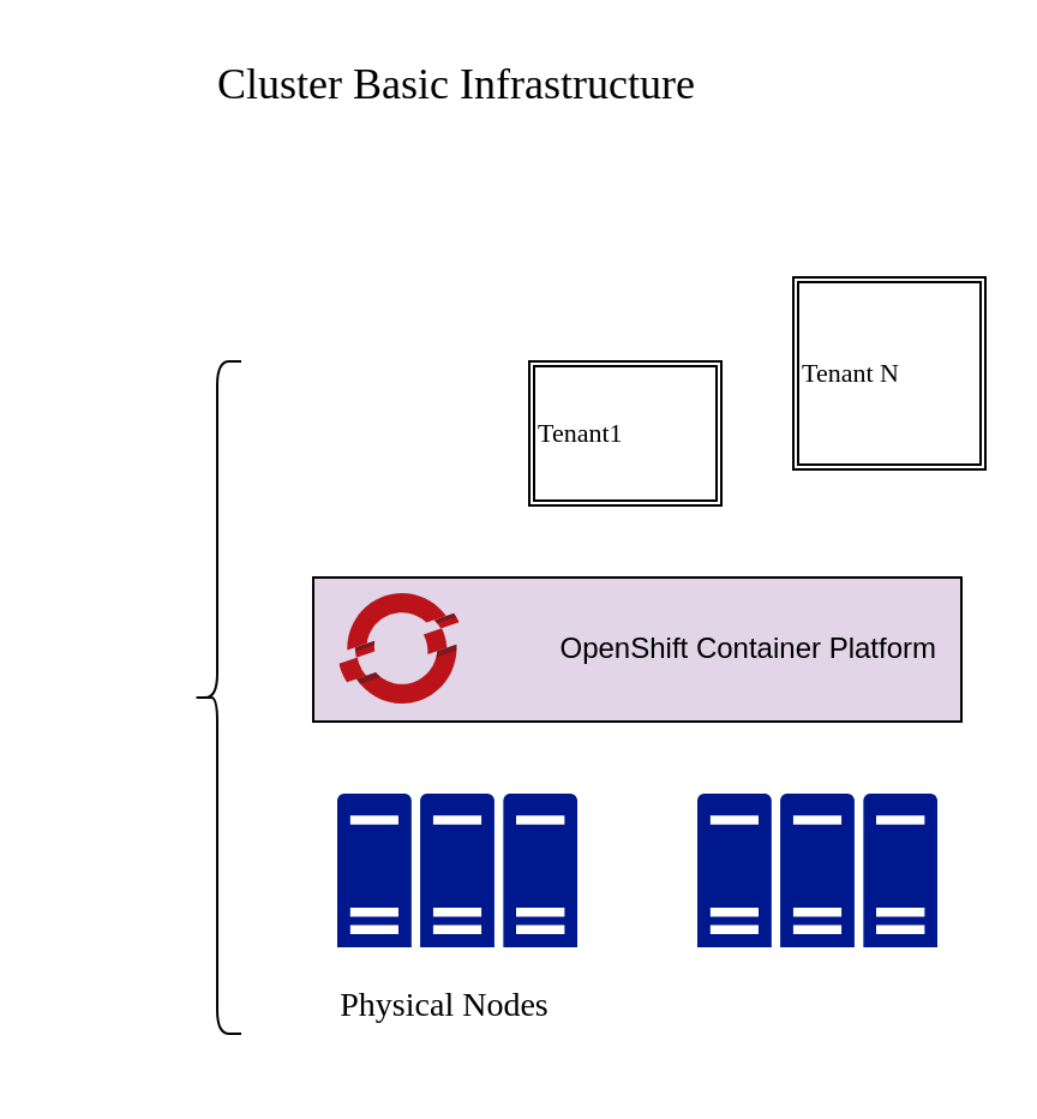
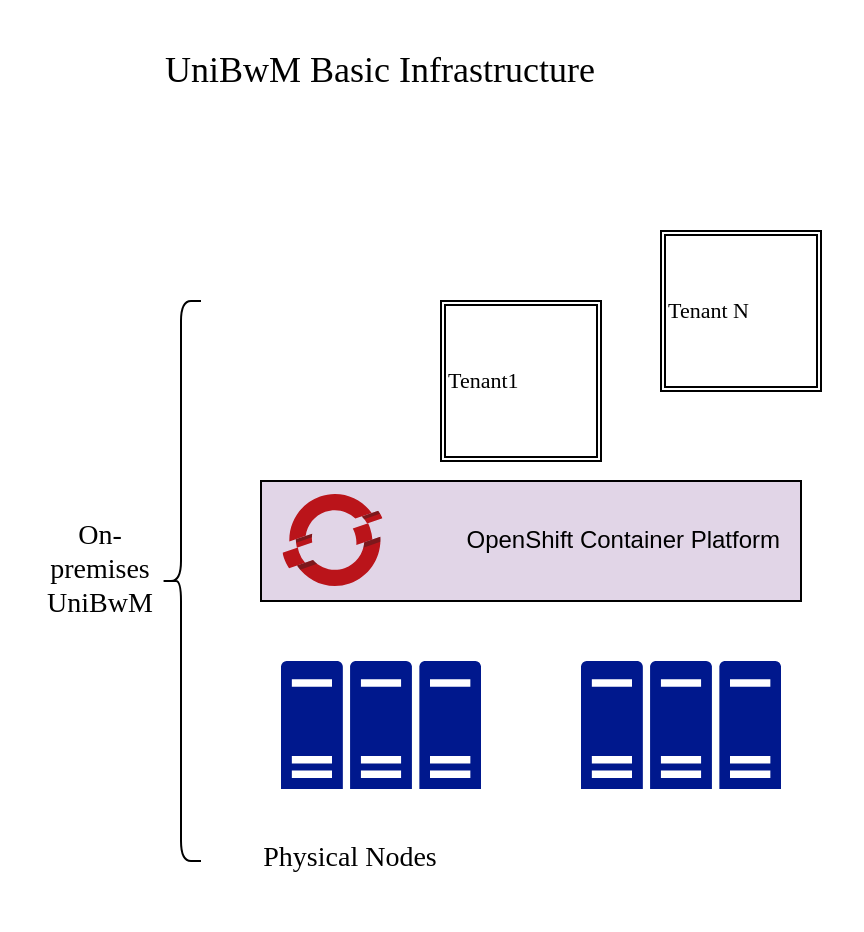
  <mxCell id="0" />
  <mxCell id="1" parent="0" />
- <mxCell id="2" value="&lt;font face=&quot;Verdana&quot;&gt;Cluster Basic Infrastructure&lt;/font&gt;" style="text;html=1;strokeColor=none;fillColor=none;align=center;verticalAlign=middle;whiteSpace=wrap;rounded=0;fontSize=18;" vertex="1" parent="1"><mxGeometry x="50" y="20" width="280" height="30" as="geometry" /></mxCell>
+ <mxCell id="2" value="&lt;font face=&quot;Verdana&quot;&gt;UniBwM Basic Infrastructure&lt;/font&gt;" style="text;html=1;strokeColor=none;fillColor=none;align=center;verticalAlign=middle;whiteSpace=wrap;rounded=0;fontSize=18;" vertex="1" parent="1"><mxGeometry x="50" y="20" width="280" height="30" as="geometry" /></mxCell>
  <mxCell id="3" value="" style="sketch=0;aspect=fixed;pointerEvents=1;shadow=0;dashed=0;html=1;strokeColor=none;labelPosition=center;verticalLabelPosition=bottom;verticalAlign=top;align=center;fillColor=#00188D;shape=mxgraph.mscae.enterprise.server_farm;fontFamily=Verdana;fontSize=18;" vertex="1" parent="1"><mxGeometry x="140" y="330" width="100" height="64" as="geometry" /></mxCell>
- <mxCell id="4" value="Physical Nodes" style="text;html=1;strokeColor=none;fillColor=none;align=center;verticalAlign=middle;whiteSpace=wrap;rounded=0;fontFamily=Verdana;fontSize=14;" vertex="1" parent="1"><mxGeometry x="110" y="404" width="150" height="30" as="geometry" /></mxCell>
+ <mxCell id="4" value="Physical Nodes" style="text;html=1;strokeColor=none;fillColor=none;align=center;verticalAlign=middle;whiteSpace=wrap;rounded=0;fontFamily=Verdana;fontSize=14;" vertex="1" parent="1"><mxGeometry x="100" y="414" width="150" height="30" as="geometry" /></mxCell>
  <mxCell id="5" value="" style="shape=curlyBracket;whiteSpace=wrap;html=1;rounded=1;fontFamily=Verdana;fontSize=14;align=right;" vertex="1" parent="1"><mxGeometry x="80" y="150" width="20" height="280" as="geometry" /></mxCell>
+ <mxCell id="6" value="On-premises&lt;br&gt;UniBwM" style="text;html=1;strokeColor=none;fillColor=none;align=center;verticalAlign=middle;whiteSpace=wrap;rounded=0;fontFamily=Verdana;fontSize=14;" vertex="1" parent="1"><mxGeometry x="20" y="270" width="60" height="30" as="geometry" /></mxCell>
  <mxCell id="7" value="" style="shape=image;html=1;verticalAlign=top;verticalLabelPosition=bottom;labelBackgroundColor=#ffffff;imageAspect=0;aspect=fixed;image=https://cdn2.iconfinder.com/data/icons/flags_gosquared/64/Germany_flat.png;fontFamily=Verdana;fontSize=14;" vertex="1" parent="1"><mxGeometry x="35" y="310" width="30" height="30" as="geometry" /></mxCell>
  <mxCell id="8" value="" style="group" vertex="1" connectable="0" parent="1"><mxGeometry x="130" y="240" width="270" height="60" as="geometry" /></mxCell>
  <mxCell id="9" value="OpenShift Container Platform" style="rounded=0;whiteSpace=wrap;html=1;align=right;spacingRight=8;fillColor=#e1d5e7;" vertex="1" parent="8"><mxGeometry width="270" height="60" as="geometry" /></mxCell>
  <mxCell id="10" value="" style="sketch=0;aspect=fixed;html=1;points=[];align=center;image;fontSize=12;image=img/lib/mscae/OpenShift.svg;fontFamily=Verdana;" vertex="1" parent="8"><mxGeometry x="11.25" y="7" width="50" height="46" as="geometry" /></mxCell>
  <mxCell id="11" value="" style="sketch=0;aspect=fixed;pointerEvents=1;shadow=0;dashed=0;html=1;strokeColor=none;labelPosition=center;verticalLabelPosition=bottom;verticalAlign=top;align=center;fillColor=#00188D;shape=mxgraph.mscae.enterprise.server_farm;fontFamily=Verdana;fontSize=18;" vertex="1" parent="1"><mxGeometry x="290" y="330" width="100" height="64" as="geometry" /></mxCell>
- <mxCell id="12" value="Tenant1" style="shape=ext;double=1;whiteSpace=wrap;html=1;aspect=fixed;fontFamily=Verdana;fontSize=11;align=left;" vertex="1" parent="1"><mxGeometry x="220" y="150" width="80" height="60" as="geometry" /></mxCell>
+ <mxCell id="12" value="Tenant1" style="shape=ext;double=1;whiteSpace=wrap;html=1;aspect=fixed;fontFamily=Verdana;fontSize=11;align=left;" vertex="1" parent="1"><mxGeometry x="220" y="150" width="80" height="80" as="geometry" /></mxCell>
  <mxCell id="13" value="Tenant N" style="shape=ext;double=1;whiteSpace=wrap;html=1;aspect=fixed;fontFamily=Verdana;fontSize=11;align=left;" vertex="1" parent="1"><mxGeometry x="330" y="115" width="80" height="80" as="geometry" /></mxCell>
